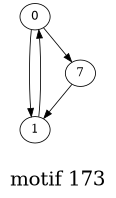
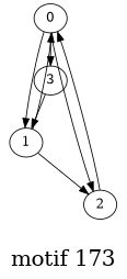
  digraph {
    fontsize=24
    label="\nmotif 173\n"
    splines=false
    node [shape=ellipse]
    0 [height=0.3 width=0.3]
    1 [height=0.3 width=0.3]
-   3 [height=0.3 width=0.3 label=7]
+   2 [height=0.3 width=0.3]
+   3 [height=0.3 width=0.3]
    0 -> 1
+   0 -> 2
    0 -> 3
    1 -> 0
+   1 -> 2
+   2 -> 0
    3 -> 1
  }
